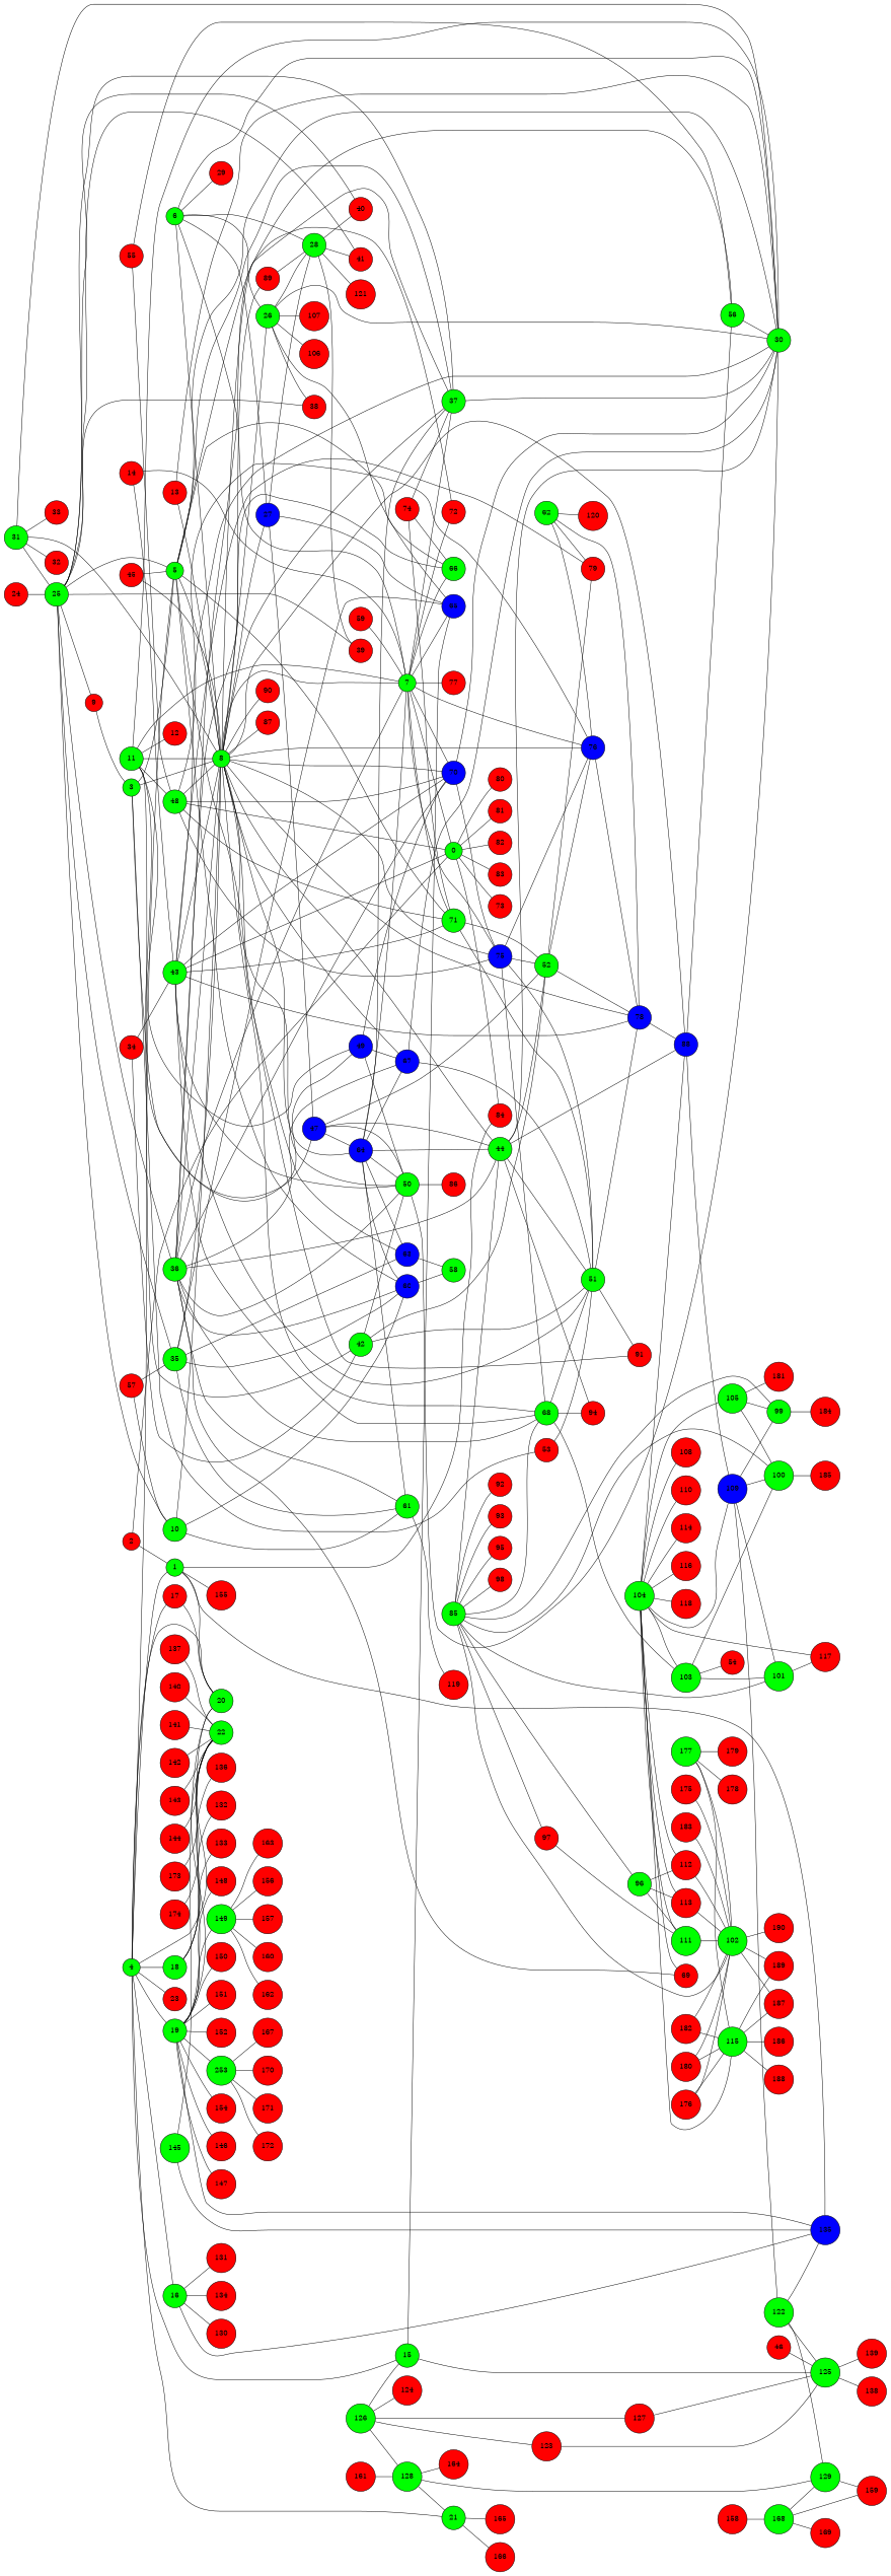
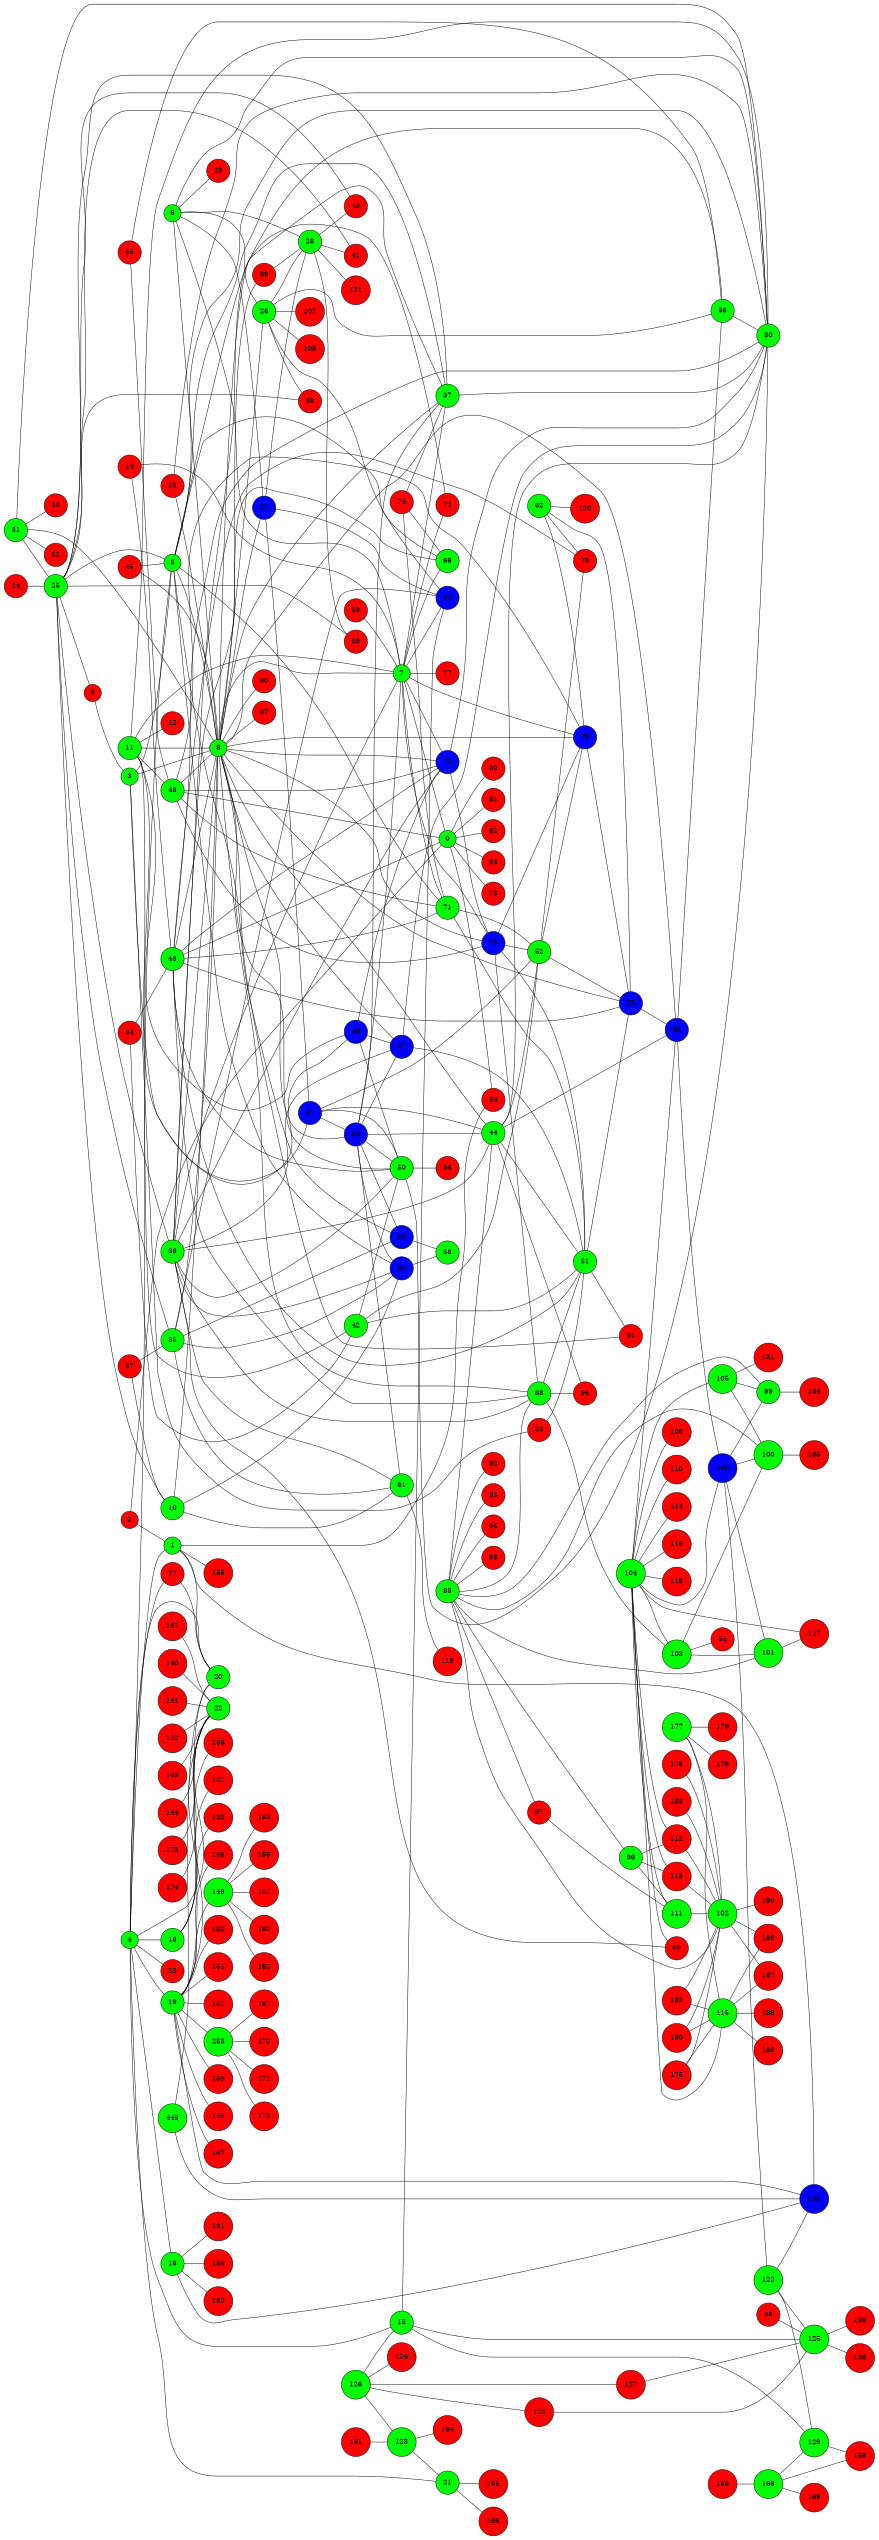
  graph {
    rankdir=LR
    node [fillcolor=red shape=circle style=filled]
    0 [fillcolor=green width=0.1]
    73 [width=0.1]
    80 [width=0.1]
    81 [width=0.1]
    82 [width=0.1]
    83 [width=0.1]
    84 [width=0.1]
    1 [fillcolor=green width=0.1]
    20 [fillcolor=green width=0.1]
    135 [fillcolor=blue width=0.1]
    155 [width=0.1]
    2 [width=0.1]
    3 [fillcolor=green width=0.1]
    5 [fillcolor=green width=0.1]
    8 [fillcolor=green width=0.1]
    49 [fillcolor=blue width=0.1]
    53 [width=0.1]
    30 [fillcolor=green width=0.1]
    37 [fillcolor=green width=0.1]
    66 [fillcolor=green width=0.1]
    71 [fillcolor=green width=0.1]
    72 [width=0.1]
    26 [fillcolor=green width=0.1]
    27 [fillcolor=blue width=0.1]
    70 [fillcolor=blue width=0.1]
    75 [fillcolor=blue width=0.1]
    76 [fillcolor=blue width=0.1]
    44 [fillcolor=green width=0.1]
    50 [fillcolor=green width=0.1]
    56 [fillcolor=green width=0.1]
    67 [fillcolor=blue width=0.1]
    68 [fillcolor=green width=0.1]
    78 [fillcolor=blue width=0.1]
    87 [width=0.1]
    88 [fillcolor=blue width=0.1]
    89 [width=0.1]
    90 [width=0.1]
    91 [width=0.1]
    51 [fillcolor=green width=0.1]
    4 [fillcolor=green width=0.1]
    15 [fillcolor=green width=0.1]
    16 [fillcolor=green width=0.1]
    17 [width=0.1]
    18 [fillcolor=green width=0.1]
    19 [fillcolor=green width=0.1]
    21 [fillcolor=green width=0.1]
    22 [fillcolor=green width=0.1]
    23 [width=0.1]
    65 [fillcolor=blue width=0.1]
    125 [fillcolor=green width=0.1]
    129 [fillcolor=green width=0.1]
    130 [width=0.1]
    131 [width=0.1]
    134 [width=0.1]
    132 [width=0.1]
    133 [width=0.1]
    136 [width=0.1]
    146 [width=0.1]
    147 [width=0.1]
    148 [width=0.1]
    149 [fillcolor=green width=0.1]
    150 [width=0.1]
    151 [width=0.1]
    152 [width=0.1]
    n65 [fillcolor=green label=253 width=0.1]
    154 [width=0.1]
    165 [width=0.1]
    166 [width=0.1]
    52 [fillcolor=green width=0.1]
    6 [fillcolor=green width=0.1]
    7 [fillcolor=green width=0.1]
    28 [fillcolor=green width=0.1]
    29 [width=0.1]
    77 [width=0.1]
    38 [width=0.1]
    106 [width=0.1]
    107 [width=0.1]
    47 [fillcolor=blue width=0.1]
    39 [width=0.1]
    40 [width=0.1]
    41 [width=0.1]
    121 [width=0.1]
    94 [width=0.1]
    86 [width=0.1]
    103 [fillcolor=green width=0.1]
    109 [fillcolor=blue width=0.1]
    9 [width=0.1]
    10 [fillcolor=green width=0.1]
    60 [fillcolor=blue width=0.1]
    61 [fillcolor=green width=0.1]
    58 [fillcolor=green width=0.1]
    119 [width=0.1]
    11 [fillcolor=green width=0.1]
    12 [width=0.1]
    42 [fillcolor=green width=0.1]
    48 [fillcolor=green width=0.1]
    64 [fillcolor=blue width=0.1]
    13 [width=0.1]
    14 [width=0.1]
    43 [fillcolor=green width=0.1]
    79 [width=0.1]
    138 [width=0.1]
    139 [width=0.1]
    159 [width=0.1]
    156 [width=0.1]
    157 [width=0.1]
    160 [width=0.1]
    162 [width=0.1]
    163 [width=0.1]
    167 [width=0.1]
    170 [width=0.1]
    171 [width=0.1]
    172 [width=0.1]
    24 [width=0.1]
    25 [fillcolor=green width=0.1]
    35 [fillcolor=green width=0.1]
    36 [fillcolor=green width=0.1]
    63 [fillcolor=blue width=0.1]
    69 [width=0.1]
    31 [fillcolor=green width=0.1]
    32 [width=0.1]
    33 [width=0.1]
    34 [width=0.1]
    45 [width=0.1]
    46 [width=0.1]
    54 [width=0.1]
    55 [width=0.1]
    57 [width=0.1]
    59 [width=0.1]
    62 [fillcolor=green width=0.1]
    120 [width=0.1]
    100 [fillcolor=green width=0.1]
    101 [fillcolor=green width=0.1]
    74 [width=0.1]
    85 [fillcolor=green width=0.1]
    92 [width=0.1]
    93 [width=0.1]
    95 [width=0.1]
    96 [fillcolor=green width=0.1]
    97 [width=0.1]
    98 [width=0.1]
    99 [fillcolor=green width=0.1]
    102 [fillcolor=green width=0.1]
    111 [fillcolor=green width=0.1]
    112 [width=0.1]
    113 [width=0.1]
    184 [width=0.1]
    185 [width=0.1]
    117 [width=0.1]
    187 [width=0.1]
    189 [width=0.1]
    190 [width=0.1]
    122 [fillcolor=green width=0.1]
    104 [fillcolor=green width=0.1]
    105 [fillcolor=green width=0.1]
    108 [width=0.1]
    110 [width=0.1]
    114 [width=0.1]
    115 [fillcolor=green width=0.1]
    116 [width=0.1]
    118 [width=0.1]
    181 [width=0.1]
    186 [width=0.1]
    188 [width=0.1]
    123 [width=0.1]
    124 [width=0.1]
    126 [fillcolor=green width=0.1]
    127 [width=0.1]
    128 [fillcolor=green width=0.1]
    164 [width=0.1]
    137 [width=0.1]
    140 [width=0.1]
    141 [width=0.1]
    142 [width=0.1]
    143 [width=0.1]
    144 [width=0.1]
-   145 [fillcolor=green width=0.1]
+   145 [fillcolor=green width=0.1 label=445]
    158 [width=0.1]
    168 [fillcolor=green width=0.1]
    169 [width=0.1]
    161 [width=0.1]
    173 [width=0.1]
    174 [width=0.1]
    175 [width=0.1]
    176 [width=0.1]
    177 [fillcolor=green width=0.1]
    178 [width=0.1]
    179 [width=0.1]
    180 [width=0.1]
    182 [width=0.1]
    183 [width=0.1]
    0 -- 73
    0 -- 80
    0 -- 81
    0 -- 82
    0 -- 83
    0 -- 84
    1 -- 84
    1 -- 20
    1 -- 135
    1 -- 155
    2 -- 0
    2 -- 1
    3 -- 5
    3 -- 8
    3 -- 49
    3 -- 53
    5 -- 8
    5 -- 30
    5 -- 37
    5 -- 66
    5 -- 71
    5 -- 72
    8 -- 26
    8 -- 27
    8 -- 70
    8 -- 75
    8 -- 76
    8 -- 44
    8 -- 50
    8 -- 56
    8 -- 67
    8 -- 68
    8 -- 78
    8 -- 87
    8 -- 88
    8 -- 89
    8 -- 90
    8 -- 91
    49 -- 70
    49 -- 50
    49 -- 67
    53 -- 51
    37 -- 8
    37 -- 30
    71 -- 51
    71 -- 52
-   26 -- 30
+   26 -- 56
    26 -- 65
    26 -- 28
    26 -- 38
    26 -- 106
    26 -- 107
    27 -- 65
    27 -- 28
    27 -- 47
    70 -- 30
    70 -- 75
    75 -- 76
    75 -- 68
    75 -- 51
    75 -- 52
    76 -- 78
    44 -- 30
    44 -- 88
    44 -- 51
    44 -- 52
    44 -- 94
    50 -- 30
    50 -- 86
    56 -- 30
    67 -- 30
    67 -- 51
    68 -- 51
    68 -- 94
    68 -- 103
    78 -- 88
    88 -- 56
    88 -- 109
    89 -- 28
    51 -- 78
    51 -- 91
    4 -- 1
    4 -- 20
    4 -- 5
    4 -- 15
    4 -- 16
    4 -- 17
    4 -- 18
    4 -- 19
    4 -- 21
    4 -- 22
    4 -- 23
    15 -- 65
    15 -- 125
-   128 -- 129
+   15 -- 129
    16 -- 135
    16 -- 130
    16 -- 131
    16 -- 134
    17 -- 20
    18 -- 132
    18 -- 133
    18 -- 136
    19 -- 20
    19 -- 135
    19 -- 22
    19 -- 146
    19 -- 147
    19 -- 148
    19 -- 149
    19 -- 150
    19 -- 151
    19 -- 152
    19 -- n65
    19 -- 154
    21 -- 165
    21 -- 166
    125 -- 138
    125 -- 139
    129 -- 159
    149 -- 156
    149 -- 157
    149 -- 160
    149 -- 162
    149 -- 163
    n65 -- 167
    n65 -- 170
    n65 -- 171
    n65 -- 172
    52 -- 76
    52 -- 78
    52 -- 79
    6 -- 8
    6 -- 30
    6 -- 26
    6 -- 27
    6 -- 7
    6 -- 28
    6 -- 29
    7 -- 0
    7 -- 8
    7 -- 37
    7 -- 66
    7 -- 71
    7 -- 72
    7 -- 70
    7 -- 75
    7 -- 76
    7 -- 65
    7 -- 77
    28 -- 39
    28 -- 40
    28 -- 41
    28 -- 121
    47 -- 44
    47 -- 50
    47 -- 52
    47 -- 64
    103 -- 54
    103 -- 100
    103 -- 101
    109 -- 100
    109 -- 101
    109 -- 99
    109 -- 122
    9 -- 3
    10 -- 8
    10 -- 60
    10 -- 61
    60 -- 5
    60 -- 58
    61 -- 119
    11 -- 8
    11 -- 49
    11 -- 30
    11 -- 7
    11 -- 47
    11 -- 12
    11 -- 42
    11 -- 48
    42 -- 50
    42 -- 51
    42 -- 52
    48 -- 0
    48 -- 8
    48 -- 71
    48 -- 70
    48 -- 75
    48 -- 76
    64 -- 8
    64 -- 37
    64 -- 44
    64 -- 50
    64 -- 67
    64 -- 7
    64 -- 60
    64 -- 61
    64 -- 63
    13 -- 8
    13 -- 30
    14 -- 7
    14 -- 43
    43 -- 0
    43 -- 8
    43 -- 30
    43 -- 71
    43 -- 70
    43 -- 50
    43 -- 68
    43 -- 78
    43 -- 51
    43 -- 79
    24 -- 25
    25 -- 5
    25 -- 37
    25 -- 38
    25 -- 39
    25 -- 40
    25 -- 41
    25 -- 9
    25 -- 10
    25 -- 35
    25 -- 36
    35 -- 8
    35 -- 65
    35 -- 60
    35 -- 61
    35 -- 63
    36 -- 8
    36 -- 37
    36 -- 66
    36 -- 70
    36 -- 44
    36 -- 50
    36 -- 67
    36 -- 68
    36 -- 7
    36 -- 60
    36 -- 61
    36 -- 69
    63 -- 5
    63 -- 58
    31 -- 8
    31 -- 30
    31 -- 25
    31 -- 32
    31 -- 33
    34 -- 42
    34 -- 43
    45 -- 5
    45 -- 8
    46 -- 125
    55 -- 56
    55 -- 48
    57 -- 10
    57 -- 35
    59 -- 7
    62 -- 76
    62 -- 78
    62 -- 79
    62 -- 120
    100 -- 185
    101 -- 117
    74 -- 37
    74 -- 66
    74 -- 71
    85 -- 44
    85 -- 68
    85 -- 100
    85 -- 101
    85 -- 92
    85 -- 93
    85 -- 95
    85 -- 96
    85 -- 97
    85 -- 98
    85 -- 99
    85 -- 102
    96 -- 111
    96 -- 112
    96 -- 113
    97 -- 111
    99 -- 184
    102 -- 187
    102 -- 189
    102 -- 190
    111 -- 102
    112 -- 102
    113 -- 102
    122 -- 135
    122 -- 125
    122 -- 129
    104 -- 88
    104 -- 103
    104 -- 109
    104 -- 69
    104 -- 111
    104 -- 112
    104 -- 113
    104 -- 117
    104 -- 105
    104 -- 108
    104 -- 110
    104 -- 114
    104 -- 115
    104 -- 116
    104 -- 118
    105 -- 100
    105 -- 99
    105 -- 181
    115 -- 187
    115 -- 189
    115 -- 186
    115 -- 188
    123 -- 125
    126 -- 15
    126 -- 123
    126 -- 124
    126 -- 127
    126 -- 128
    127 -- 125
    128 -- 21
    128 -- 164
    137 -- 22
    140 -- 22
    141 -- 22
    142 -- 22
    143 -- 22
    144 -- 22
    145 -- 20
    145 -- 135
    158 -- 168
    168 -- 129
    168 -- 159
    168 -- 169
    161 -- 128
    173 -- 22
    174 -- 22
    175 -- 102
    176 -- 102
    176 -- 115
    177 -- 102
    177 -- 115
    177 -- 178
    177 -- 179
    180 -- 102
    180 -- 115
    182 -- 102
    182 -- 115
    183 -- 102
  }
